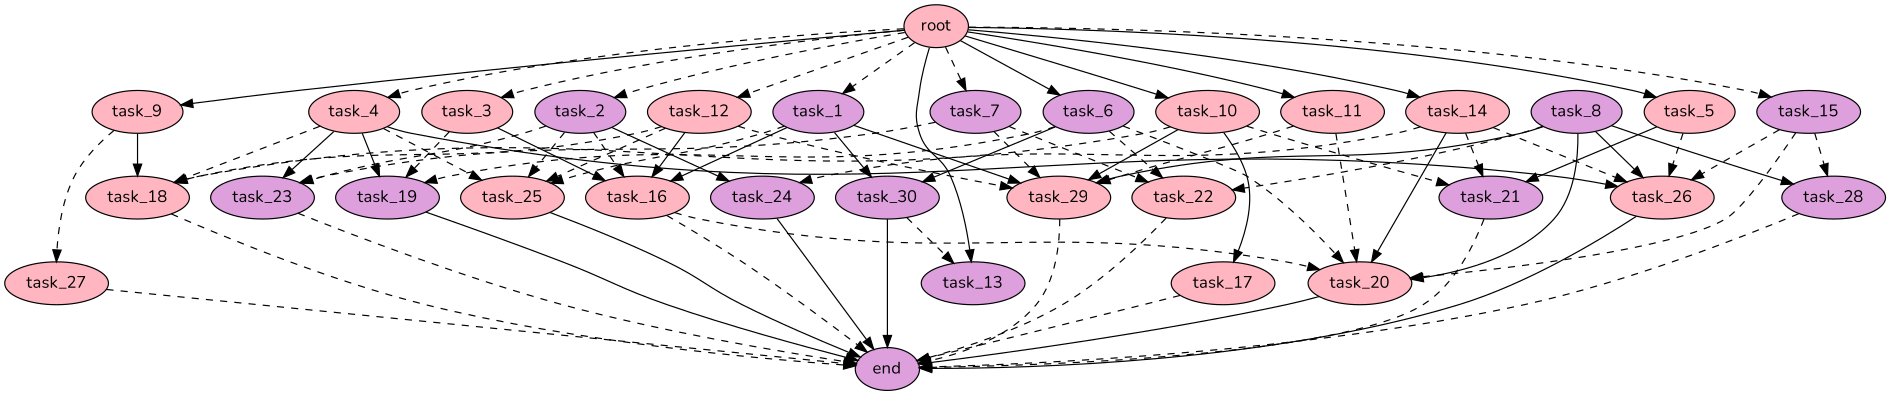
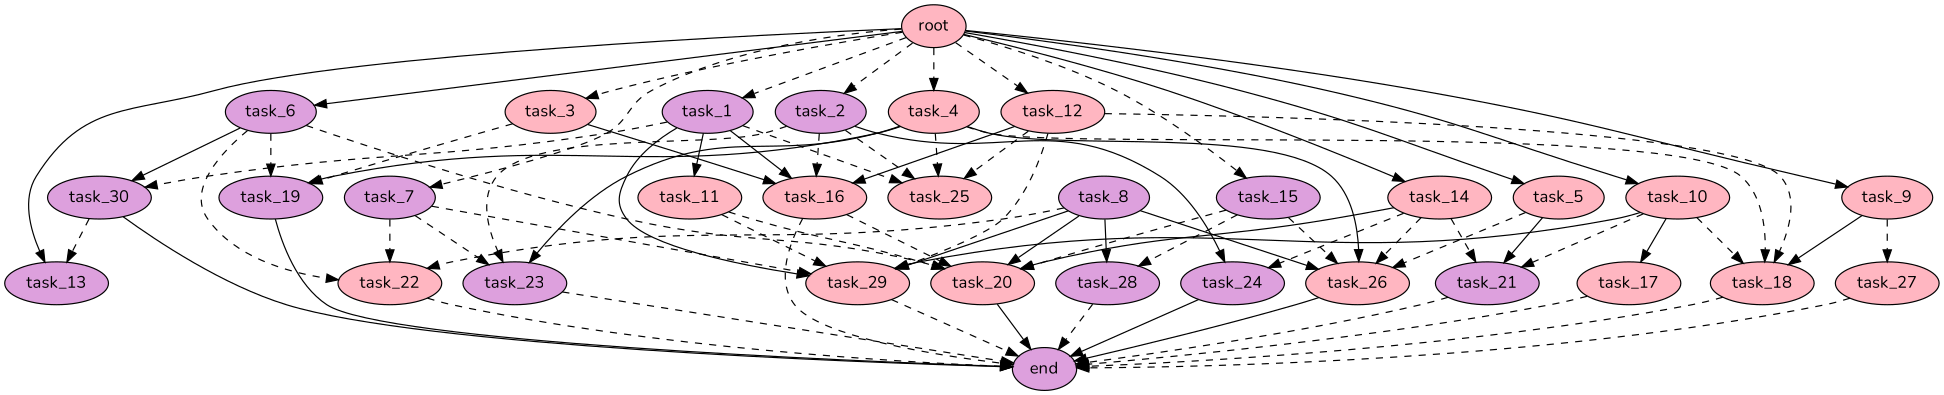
  digraph {
    fontname=Nunito
    node [fillcolor=lightpink fontname=Nunito style=filled]
    edge [fontname=Nunito style=dashed]
    task_1 [fillcolor=plum]
    root
    task_2 [fillcolor=plum]
    task_3
    task_4
    task_5
    task_6 [fillcolor=plum]
    task_7 [fillcolor=plum]
    task_9
    task_10
    task_11
    task_12
    task_13 [fillcolor=plum]
    task_14
    task_15 [fillcolor=plum]
    task_16
    task_25
    task_29
    task_30 [fillcolor=plum]
    task_23 [fillcolor=plum]
    task_24 [fillcolor=plum]
    task_19 [fillcolor=plum]
    task_18
    task_26
    task_21 [fillcolor=plum]
    task_20
    task_22
    task_8 [fillcolor=plum]
    task_28 [fillcolor=plum]
    task_27
    task_17
    end [fillcolor=plum]
    task_1 -> task_16 [style=solid]
    task_1 -> task_25
    task_1 -> task_29 [style=solid]
-   task_1 -> task_30 [style=solid]
+   task_1 -> task_30
    root -> task_1
    root -> task_2
    root -> task_3
    root -> task_4
    root -> task_5 [style=solid]
    root -> task_6 [style=solid]
    root -> task_7
    root -> task_9 [style=solid]
    root -> task_10 [style=solid]
-   root -> task_11 [style=solid]
+   task_1 -> task_11 [style=solid]
    root -> task_12
    root -> task_13 [style=solid]
    root -> task_14 [style=solid]
    root -> task_15
    task_2 -> task_16
    task_2 -> task_25
    task_2 -> task_23
    task_2 -> task_24 [style=solid]
    task_3 -> task_16 [style=solid]
    task_3 -> task_19
    task_4 -> task_25
    task_4 -> task_23 [style=solid]
    task_4 -> task_19 [style=solid]
    task_4 -> task_18
    task_4 -> task_26 [style=solid]
    task_5 -> task_26
    task_5 -> task_21 [style=solid]
    task_6 -> task_30 [style=solid]
    task_6 -> task_19
    task_6 -> task_20
    task_6 -> task_22
    task_7 -> task_29
    task_7 -> task_23
    task_7 -> task_22
    task_9 -> task_18 [style=solid]
    task_9 -> task_27
    task_10 -> task_29 [style=solid]
    task_10 -> task_18
    task_10 -> task_21
    task_10 -> task_17 [style=solid]
    task_11 -> task_29
    task_11 -> task_20
    task_12 -> task_16 [style=solid]
    task_12 -> task_25
    task_12 -> task_29
    task_12 -> task_18
    task_14 -> task_24
    task_14 -> task_26
    task_14 -> task_21
    task_14 -> task_20 [style=solid]
    task_15 -> task_26
    task_15 -> task_20
    task_15 -> task_28
    task_16 -> task_20
    task_16 -> end
-   task_25 -> end [style=solid]
    task_29 -> end
    task_30 -> task_13
    task_30 -> end [style=solid]
    task_23 -> end
    task_24 -> end [style=solid]
    task_19 -> end [style=solid]
    task_18 -> end
    task_26 -> end [style=solid]
    task_21 -> end
    task_20 -> end [style=solid]
    task_22 -> end
    task_8 -> task_29 [style=solid]
    task_8 -> task_26 [style=solid]
    task_8 -> task_20 [style=solid]
    task_8 -> task_22
    task_8 -> task_28 [style=solid]
    task_28 -> end
    task_27 -> end
    task_17 -> end
  }
